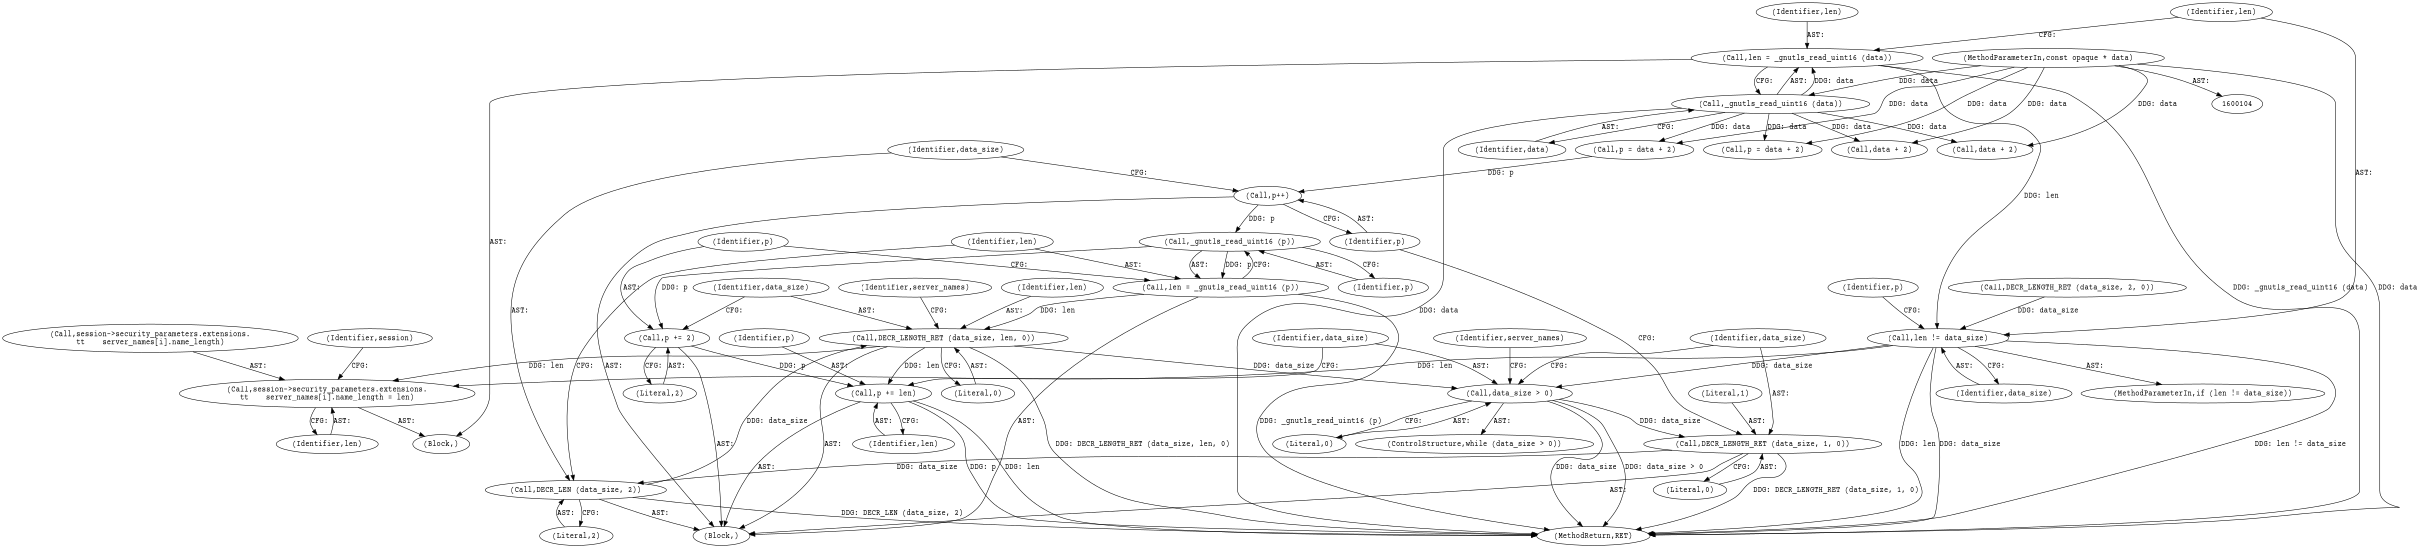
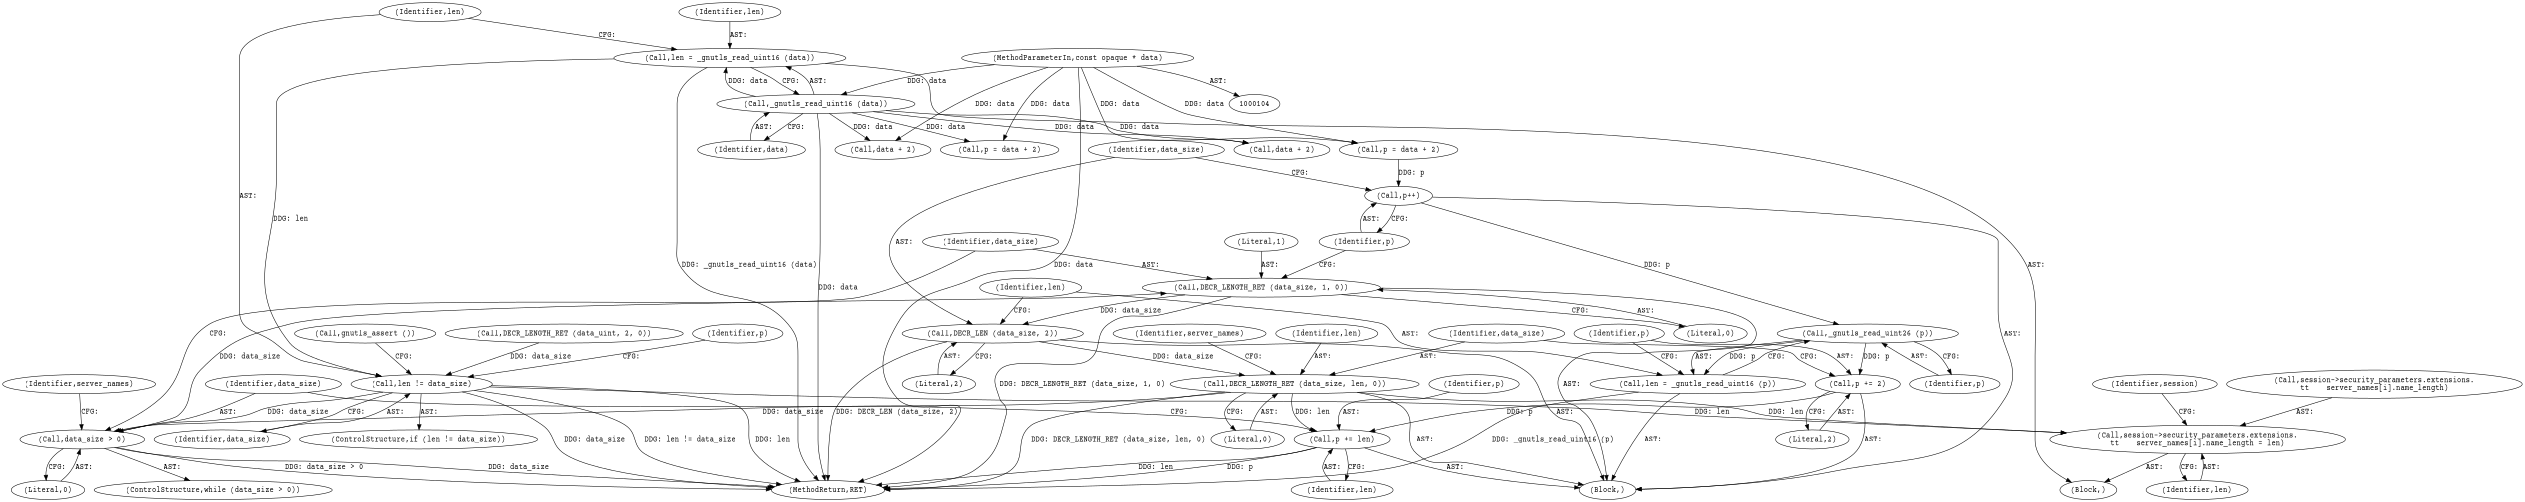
  digraph {
    fontname="Courier Prime"
    node [fontname="Courier Prime"]
    edge [fontname="Courier Prime"]
    n1 [label="(Call,len = _gnutls_read_uint16 (data))"]
    n2 [label="(Call,_gnutls_read_uint16 (data))"]
    n3 [label="(Call,len != data_size)"]
    n4 [label="(Block,)"]
    n5 [label="(MethodReturn,RET)"]
    n6 [label="(Call,data + 2)"]
    n7 [label="(Call,data + 2)"]
    n8 [label="(Call,p = data + 2)"]
    n9 [label="(Identifier,data)"]
    n10 [label="(Call,p = data + 2)"]
    n11 [label="(Call,data_size > 0)"]
    n12 [label="(Call,session->security_parameters.extensions.\n\t\t    server_names[i].name_length = len)"]
    n13 [label="(Identifier,data_size)"]
-   n14 [label="(MethodParameterIn,if (len != data_size))"]
+   n14 [label="(ControlStructure,if (len != data_size))"]
    n15 [label="(Call,p++)"]
    n16 [label="(MethodParameterIn,const opaque * data)"]
-   1000104 [label=1600104]
+   1000104
    n18 [label="(Call,DECR_LENGTH_RET (data_size, 1, 0))"]
    n19 [label="(ControlStructure,while (data_size > 0))"]
    n20 [label="(Literal,0)"]
    n21 [label="(Identifier,len)"]
    n22 [label="(Call,DECR_LEN (data_size, 2))"]
    n23 [label="(Literal,0)"]
    n24 [label="(Block,)"]
    n25 [label="(Call,DECR_LENGTH_RET (data_size, len, 0))"]
    n26 [label="(Literal,2)"]
    n27 [label="(Call,p += len)"]
    n28 [label="(Literal,0)"]
    n29 [label="(Identifier,len)"]
-   n30 [label="(Call,_gnutls_read_uint16 (p))"]
+   n30 [label="(Call,_gnutls_read_uint26 (p))"]
    n31 [label="(Identifier,p)"]
    n32 [label="(Call,len = _gnutls_read_uint16 (p))"]
    n33 [label="(Call,p += 2)"]
    n34 [label="(Identifier,p)"]
    n35 [label="(Literal,2)"]
    n36 [label="(Identifier,p)"]
    n37 [label="(Identifier,data_size)"]
    n38 [label="(Identifier,session)"]
    n39 [label="(Identifier,server_names)"]
    n40 [label="(Identifier,len)"]
    n41 [label="(Literal,1)"]
-   n42 [label="(Call,DECR_LENGTH_RET (data_size, 2, 0))"]
+   n42 [label="(Call,DECR_LENGTH_RET (data_uint, 2, 0))"]
    n43 [label="(Identifier,len)"]
    n44 [label="(Identifier,len)"]
    n45 [label="(Call,session->security_parameters.extensions.\n\t\t    server_names[i].name_length)"]
    n46 [label="(Identifier,p)"]
    n47 [label="(Identifier,p)"]
    n48 [label="(Identifier,len)"]
    n49 [label="(Identifier,data_size)"]
    n50 [label="(Identifier,data_size)"]
    n51 [label="(Identifier,data_size)"]
    n52 [label="(Identifier,server_names)"]
+   n53 [label="(Call,gnutls_assert ())"]
    n1 -> n2 [label="CFG: "]
    n1 -> n3 [label="DDG: len"]
    n1 -> n4 [label="AST: "]
    n1 -> n5 [label="DDG: _gnutls_read_uint16 (data)"]
    n2 -> n1 [label="AST: "]
    n2 -> n1 [label="DDG: data"]
    n2 -> n5 [label="DDG: data"]
    n2 -> n6 [label="DDG: data"]
    n2 -> n7 [label="DDG: data"]
    n2 -> n8 [label="DDG: data"]
    n2 -> n9 [label="CFG: "]
    n2 -> n10 [label="DDG: data"]
    n3 -> n5 [label="DDG: data_size"]
    n3 -> n5 [label="DDG: len != data_size"]
    n3 -> n5 [label="DDG: len"]
    n3 -> n11 [label="DDG: data_size"]
    n3 -> n12 [label="DDG: len"]
    n3 -> n13 [label="CFG: "]
    n3 -> n14 [label="AST: "]
    n8 -> n15 [label="DDG: p"]
    n9 -> n2 [label="AST: "]
    n11 -> n5 [label="DDG: data_size"]
    n11 -> n5 [label="DDG: data_size > 0"]
    n11 -> n18 [label="DDG: data_size"]
    n11 -> n19 [label="AST: "]
    n11 -> n20 [label="CFG: "]
    n12 -> n4 [label="AST: "]
    n12 -> n21 [label="CFG: "]
    n13 -> n3 [label="AST: "]
    n15 -> n24 [label="AST: "]
    n15 -> n30 [label="DDG: p"]
    n15 -> n31 [label="CFG: "]
    n16 -> n2 [label="DDG: data"]
    n16 -> n5 [label="DDG: data"]
    n16 -> n6 [label="DDG: data"]
    n16 -> n7 [label="DDG: data"]
    n16 -> n8 [label="DDG: data"]
    n16 -> n10 [label="DDG: data"]
    n16 -> 1000104 [label="AST: "]
    n18 -> n5 [label="DDG: DECR_LENGTH_RET (data_size, 1, 0)"]
    n18 -> n22 [label="DDG: data_size"]
    n18 -> n23 [label="CFG: "]
    n18 -> n24 [label="AST: "]
    n20 -> n11 [label="AST: "]
    n21 -> n12 [label="AST: "]
    n22 -> n5 [label="DDG: DECR_LEN (data_size, 2)"]
    n22 -> n24 [label="AST: "]
    n22 -> n25 [label="DDG: data_size"]
    n22 -> n26 [label="CFG: "]
    n23 -> n18 [label="AST: "]
    n25 -> n5 [label="DDG: DECR_LENGTH_RET (data_size, len, 0)"]
    n25 -> n11 [label="DDG: data_size"]
    n25 -> n12 [label="DDG: len"]
    n25 -> n24 [label="AST: "]
    n25 -> n27 [label="DDG: len"]
    n25 -> n28 [label="CFG: "]
    n26 -> n22 [label="AST: "]
    n27 -> n5 [label="DDG: p"]
    n27 -> n5 [label="DDG: len"]
    n27 -> n24 [label="AST: "]
    n27 -> n29 [label="CFG: "]
    n28 -> n25 [label="AST: "]
    n29 -> n27 [label="AST: "]
    n30 -> n32 [label="AST: "]
    n30 -> n32 [label="DDG: p"]
    n30 -> n33 [label="DDG: p"]
    n30 -> n34 [label="CFG: "]
    n31 -> n15 [label="AST: "]
    n31 -> n18 [label="CFG: "]
    n32 -> n5 [label="DDG: _gnutls_read_uint16 (p)"]
    n32 -> n24 [label="AST: "]
-   n32 -> n25 [label="DDG: len"]
    n32 -> n30 [label="CFG: "]
    n33 -> n24 [label="AST: "]
    n33 -> n27 [label="DDG: p"]
    n33 -> n35 [label="CFG: "]
    n34 -> n30 [label="AST: "]
    n35 -> n33 [label="AST: "]
    n36 -> n27 [label="AST: "]
    n37 -> n15 [label="CFG: "]
    n37 -> n22 [label="AST: "]
    n38 -> n12 [label="CFG: "]
    n39 -> n11 [label="CFG: "]
    n40 -> n1 [label="CFG: "]
    n40 -> n3 [label="AST: "]
    n41 -> n18 [label="AST: "]
    n42 -> n3 [label="DDG: data_size"]
    n43 -> n22 [label="CFG: "]
    n43 -> n32 [label="AST: "]
    n44 -> n1 [label="AST: "]
    n45 -> n12 [label="AST: "]
    n46 -> n3 [label="CFG: "]
    n47 -> n32 [label="CFG: "]
    n47 -> n33 [label="AST: "]
    n48 -> n25 [label="AST: "]
    n49 -> n11 [label="AST: "]
    n49 -> n27 [label="CFG: "]
    n50 -> n25 [label="AST: "]
    n50 -> n33 [label="CFG: "]
    n51 -> n11 [label="CFG: "]
    n51 -> n18 [label="AST: "]
    n52 -> n25 [label="CFG: "]
+   n53 -> n3 [label="CFG: "]
  }
